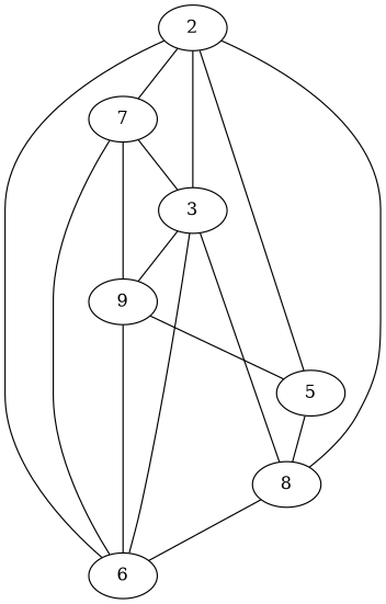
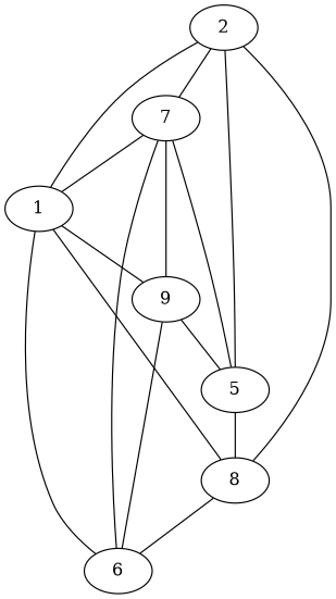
  graph {
    2
    7
    6
-   3
+   3 [label=1]
    n5 [label=9]
    5
    8
    2 -- 7
-   2 -- 6
    7 -- 3
    6 -- 7
    6 -- n5
    3 -- 2
    3 -- 6
    3 -- n5
    n5 -- 7
    n5 -- 5
    5 -- 2
+   5 -- 7
    5 -- 8
    8 -- 2
    8 -- 6
    8 -- 3
  }
